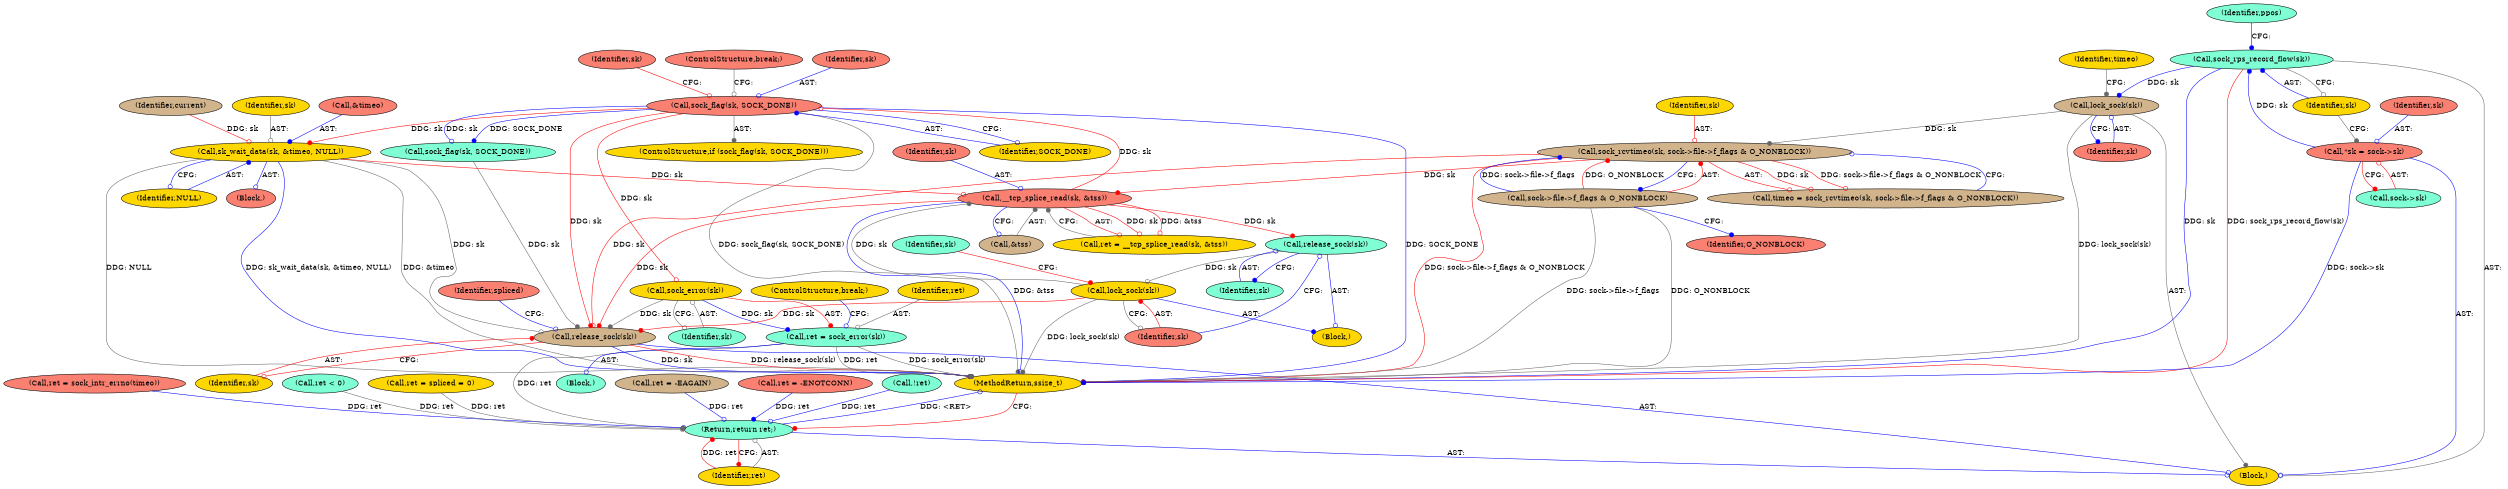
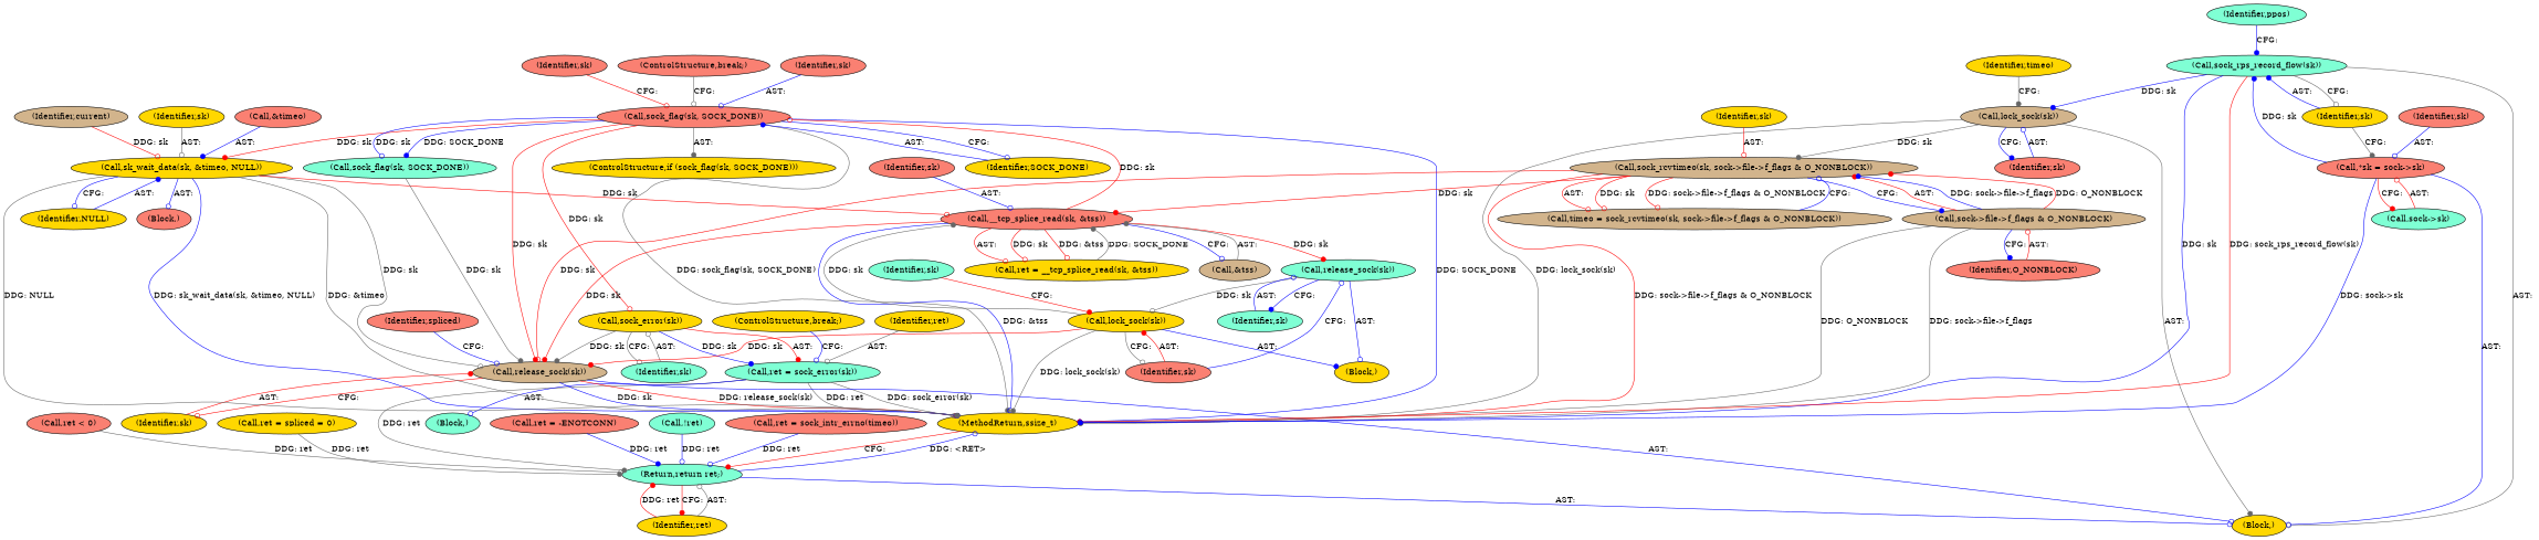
  digraph {
    node [fillcolor=gold style=filled]
    edge [arrowhead=dot color=blue]
    n1 [label="(Call,sock_error(sk))"]
    n2 [fillcolor=aquamarine label="(Call,ret = sock_error(sk))"]
    n3 [fillcolor=tan label="(Call,release_sock(sk))"]
    n4 [fillcolor=aquamarine label="(Identifier,sk)"]
    n5 [label="(MethodReturn,ssize_t)"]
    n6 [fillcolor=aquamarine label="(Return,return ret;)"]
    n7 [fillcolor=aquamarine label="(Block,)"]
    n8 [label="(Block,)"]
    n9 [label="(Identifier,sk)"]
    n10 [fillcolor=salmon label="(Call,sock_flag(sk, SOCK_DONE))"]
    n11 [label="(Call,sk_wait_data(sk, &timeo, NULL))"]
    n12 [fillcolor=aquamarine label="(Call,sock_flag(sk, SOCK_DONE))"]
    n13 [label="(ControlStructure,if (sock_flag(sk, SOCK_DONE)))"]
    n14 [label="(Identifier,SOCK_DONE)"]
    n15 [fillcolor=salmon label="(Call,__tcp_splice_read(sk, &tss))"]
    n16 [label="(Identifier,NULL)"]
    n17 [fillcolor=salmon label="(Block,)"]
    n18 [fillcolor=aquamarine label="(Call,release_sock(sk))"]
    n19 [label="(Call,ret = __tcp_splice_read(sk, &tss))"]
    n20 [fillcolor=tan label="(Call,&tss)"]
    n21 [label="(Call,lock_sock(sk))"]
    n22 [label="(Block,)"]
    n23 [fillcolor=aquamarine label="(Identifier,sk)"]
    n24 [fillcolor=tan label="(Call,sock_rcvtimeo(sk, sock->file->f_flags & O_NONBLOCK))"]
    n25 [fillcolor=tan label="(Call,sock->file->f_flags & O_NONBLOCK)"]
    n26 [fillcolor=tan label="(Call,timeo = sock_rcvtimeo(sk, sock->file->f_flags & O_NONBLOCK))"]
    n27 [fillcolor=salmon label="(Identifier,O_NONBLOCK)"]
    n28 [fillcolor=tan label="(Call,lock_sock(sk))"]
    n29 [fillcolor=salmon label="(Identifier,sk)"]
    n30 [fillcolor=aquamarine label="(Call,sock_rps_record_flow(sk))"]
    n31 [label="(Identifier,sk)"]
    n32 [fillcolor=salmon label="(Call,*sk = sock->sk)"]
    n33 [fillcolor=aquamarine label="(Call,sock->sk)"]
    n34 [fillcolor=salmon label="(Identifier,sk)"]
    n35 [label="(Identifier,ret)"]
    n36 [label="(Identifier,timeo)"]
    n37 [fillcolor=salmon label="(ControlStructure,break;)"]
    n38 [fillcolor=aquamarine label="(Identifier,ppos)"]
    n39 [fillcolor=aquamarine label="(Identifier,sk)"]
    n40 [fillcolor=salmon label="(Identifier,sk)"]
-   n41 [fillcolor=tan label="(Call,ret = -EAGAIN)"]
    n42 [fillcolor=salmon label="(Identifier,sk)"]
    n43 [fillcolor=salmon label="(Identifier,sk)"]
    n44 [label="(Identifier,sk)"]
    n45 [fillcolor=salmon label="(Call,&timeo)"]
    n46 [label="(Identifier,ret)"]
    n47 [label="(Identifier,sk)"]
    n48 [fillcolor=salmon label="(Call,ret = -ENOTCONN)"]
    n49 [fillcolor=aquamarine label="(Call,!ret)"]
    n50 [fillcolor=salmon label="(Call,ret = sock_intr_errno(timeo))"]
-   n51 [fillcolor=aquamarine label="(Call,ret < 0)"]
+   n51 [fillcolor=salmon label="(Call,ret < 0)"]
    n52 [fillcolor=salmon label="(Identifier,sk)"]
    n53 [fillcolor=salmon label="(Identifier,spliced)"]
    n54 [fillcolor=tan label="(Identifier,current)"]
    n55 [label="(ControlStructure,break;)"]
    n56 [label="(Call,ret = spliced = 0)"]
    n1 -> n2 [color=red label="AST: "]
    n1 -> n2 [label="DDG: sk"]
    n1 -> n3 [color=gray40 label="DDG: sk"]
    n1 -> n4 [arrowhead=odot color=gray40 label="CFG: "]
    n2 -> n5 [color=gray40 label="DDG: ret"]
    n2 -> n5 [arrowhead=odot color=gray40 label="DDG: sock_error(sk)"]
    n2 -> n6 [color=gray40 label="DDG: ret"]
    n2 -> n7 [arrowhead=odot label="AST: "]
    n3 -> n5 [color=red label="DDG: release_sock(sk)"]
    n3 -> n5 [arrowhead=odot label="DDG: sk"]
    n3 -> n8 [arrowhead=odot label="AST: "]
    n3 -> n9 [arrowhead=odot color=red label="CFG: "]
    n4 -> n1 [arrowhead=odot color=gray40 label="AST: "]
    n5 -> n6 [color=red label="CFG: "]
    n6 -> n5 [arrowhead=odot label="DDG: <RET>"]
    n6 -> n8 [arrowhead=odot label="AST: "]
    n6 -> n35 [color=red label="CFG: "]
    n9 -> n3 [color=red label="AST: "]
    n10 -> n1 [arrowhead=odot color=red label="DDG: sk"]
    n10 -> n3 [color=red label="DDG: sk"]
    n10 -> n5 [color=gray40 label="DDG: sock_flag(sk, SOCK_DONE)"]
    n10 -> n5 [label="DDG: SOCK_DONE"]
    n10 -> n11 [color=red label="DDG: sk"]
    n10 -> n12 [arrowhead=odot label="DDG: sk"]
    n10 -> n12 [label="DDG: SOCK_DONE"]
    n10 -> n13 [color=gray40 label="AST: "]
    n10 -> n14 [arrowhead=odot label="CFG: "]
    n11 -> n3 [arrowhead=odot color=gray40 label="DDG: sk"]
    n11 -> n5 [label="DDG: sk_wait_data(sk, &timeo, NULL)"]
    n11 -> n5 [color=gray40 label="DDG: &timeo"]
    n11 -> n5 [color=gray40 label="DDG: NULL"]
    n11 -> n15 [arrowhead=odot color=red label="DDG: sk"]
    n11 -> n16 [arrowhead=odot label="CFG: "]
    n11 -> n17 [arrowhead=odot label="AST: "]
    n12 -> n3 [color=gray40 label="DDG: sk"]
    n14 -> n10 [label="AST: "]
    n15 -> n3 [color=red label="DDG: sk"]
    n15 -> n5 [arrowhead=odot label="DDG: &tss"]
    n15 -> n10 [arrowhead=odot color=red label="DDG: sk"]
    n15 -> n18 [color=red label="DDG: sk"]
    n15 -> n19 [arrowhead=odot color=red label="AST: "]
    n15 -> n19 [arrowhead=odot color=red label="DDG: sk"]
    n15 -> n19 [arrowhead=odot color=red label="DDG: &tss"]
    n15 -> n20 [arrowhead=odot label="CFG: "]
    n16 -> n11 [label="AST: "]
    n18 -> n21 [arrowhead=odot color=gray40 label="DDG: sk"]
    n18 -> n22 [arrowhead=odot label="AST: "]
    n18 -> n23 [label="CFG: "]
-   n19 -> n15 [color=gray40 label="CFG: "]
+   n19 -> n15 [color=gray40 label="DDG: SOCK_DONE"]
    n20 -> n15 [color=gray40 label="AST: "]
    n21 -> n3 [color=red label="DDG: sk"]
    n21 -> n5 [color=gray40 label="DDG: lock_sock(sk)"]
    n21 -> n15 [color=gray40 label="DDG: sk"]
    n21 -> n22 [label="AST: "]
    n21 -> n34 [arrowhead=odot color=gray40 label="CFG: "]
    n23 -> n18 [arrowhead=odot label="AST: "]
    n24 -> n3 [arrowhead=odot color=red label="DDG: sk"]
    n24 -> n5 [arrowhead=odot color=red label="DDG: sock->file->f_flags & O_NONBLOCK"]
    n24 -> n15 [color=red label="DDG: sk"]
    n24 -> n25 [label="CFG: "]
    n24 -> n26 [arrowhead=odot color=red label="AST: "]
    n24 -> n26 [arrowhead=odot color=red label="DDG: sk"]
    n24 -> n26 [arrowhead=odot color=red label="DDG: sock->file->f_flags & O_NONBLOCK"]
    n25 -> n5 [color=gray40 label="DDG: O_NONBLOCK"]
    n25 -> n5 [color=gray40 label="DDG: sock->file->f_flags"]
    n25 -> n24 [color=red label="AST: "]
    n25 -> n24 [label="DDG: sock->file->f_flags"]
    n25 -> n24 [color=red label="DDG: O_NONBLOCK"]
    n25 -> n27 [label="CFG: "]
    n26 -> n24 [arrowhead=odot label="CFG: "]
+   n27 -> n25 [arrowhead=odot color=red label="AST: "]
    n28 -> n5 [color=gray40 label="DDG: lock_sock(sk)"]
    n28 -> n8 [color=gray40 label="AST: "]
    n28 -> n24 [color=gray40 label="DDG: sk"]
    n28 -> n29 [label="CFG: "]
    n29 -> n28 [arrowhead=odot label="AST: "]
    n30 -> n5 [arrowhead=odot label="DDG: sk"]
    n30 -> n5 [color=red label="DDG: sock_rps_record_flow(sk)"]
    n30 -> n8 [arrowhead=odot color=gray40 label="AST: "]
    n30 -> n28 [label="DDG: sk"]
    n30 -> n31 [arrowhead=odot color=gray40 label="CFG: "]
    n31 -> n30 [label="AST: "]
    n31 -> n32 [color=gray40 label="CFG: "]
    n32 -> n5 [label="DDG: sock->sk"]
    n32 -> n8 [arrowhead=odot label="AST: "]
    n32 -> n30 [label="DDG: sk"]
    n32 -> n33 [color=red label="CFG: "]
    n33 -> n32 [arrowhead=odot color=red label="AST: "]
    n34 -> n18 [arrowhead=odot label="CFG: "]
    n34 -> n21 [color=red label="AST: "]
    n35 -> n6 [arrowhead=odot color=gray40 label="AST: "]
    n35 -> n6 [color=red label="DDG: ret"]
    n36 -> n28 [color=gray40 label="CFG: "]
    n37 -> n10 [arrowhead=odot color=gray40 label="CFG: "]
    n38 -> n30 [label="CFG: "]
    n39 -> n21 [color=red label="CFG: "]
    n40 -> n15 [arrowhead=odot label="AST: "]
-   n41 -> n6 [arrowhead=odot label="DDG: ret"]
    n42 -> n32 [arrowhead=odot label="AST: "]
    n43 -> n10 [arrowhead=odot label="AST: "]
    n44 -> n11 [arrowhead=odot color=gray40 label="AST: "]
    n45 -> n11 [label="AST: "]
    n46 -> n2 [arrowhead=odot color=gray40 label="AST: "]
    n47 -> n24 [arrowhead=odot color=red label="AST: "]
    n48 -> n6 [label="DDG: ret"]
    n49 -> n6 [arrowhead=odot label="DDG: ret"]
    n50 -> n6 [arrowhead=odot label="DDG: ret"]
    n51 -> n6 [arrowhead=odot color=gray40 label="DDG: ret"]
    n52 -> n10 [arrowhead=odot color=red label="CFG: "]
    n53 -> n3 [arrowhead=odot label="CFG: "]
    n54 -> n11 [arrowhead=odot color=red label="DDG: sk"]
    n55 -> n2 [arrowhead=odot label="CFG: "]
    n56 -> n6 [color=gray40 label="DDG: ret"]
  }
